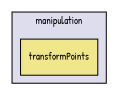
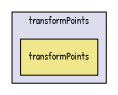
  digraph {
    compound=true
    fontname="Patrick Hand"
    n1 [fillcolor=khaki fontname="Patrick Hand" fontsize=10 label=transformPoints pencolor=black shape=box style=filled]
    subgraph cluster_1 {
      bgcolor="#ddddee"
      fontsize=10
-     label=manipulation
+     label=transformPoints
      pencolor=black
      n1
    }
  }
